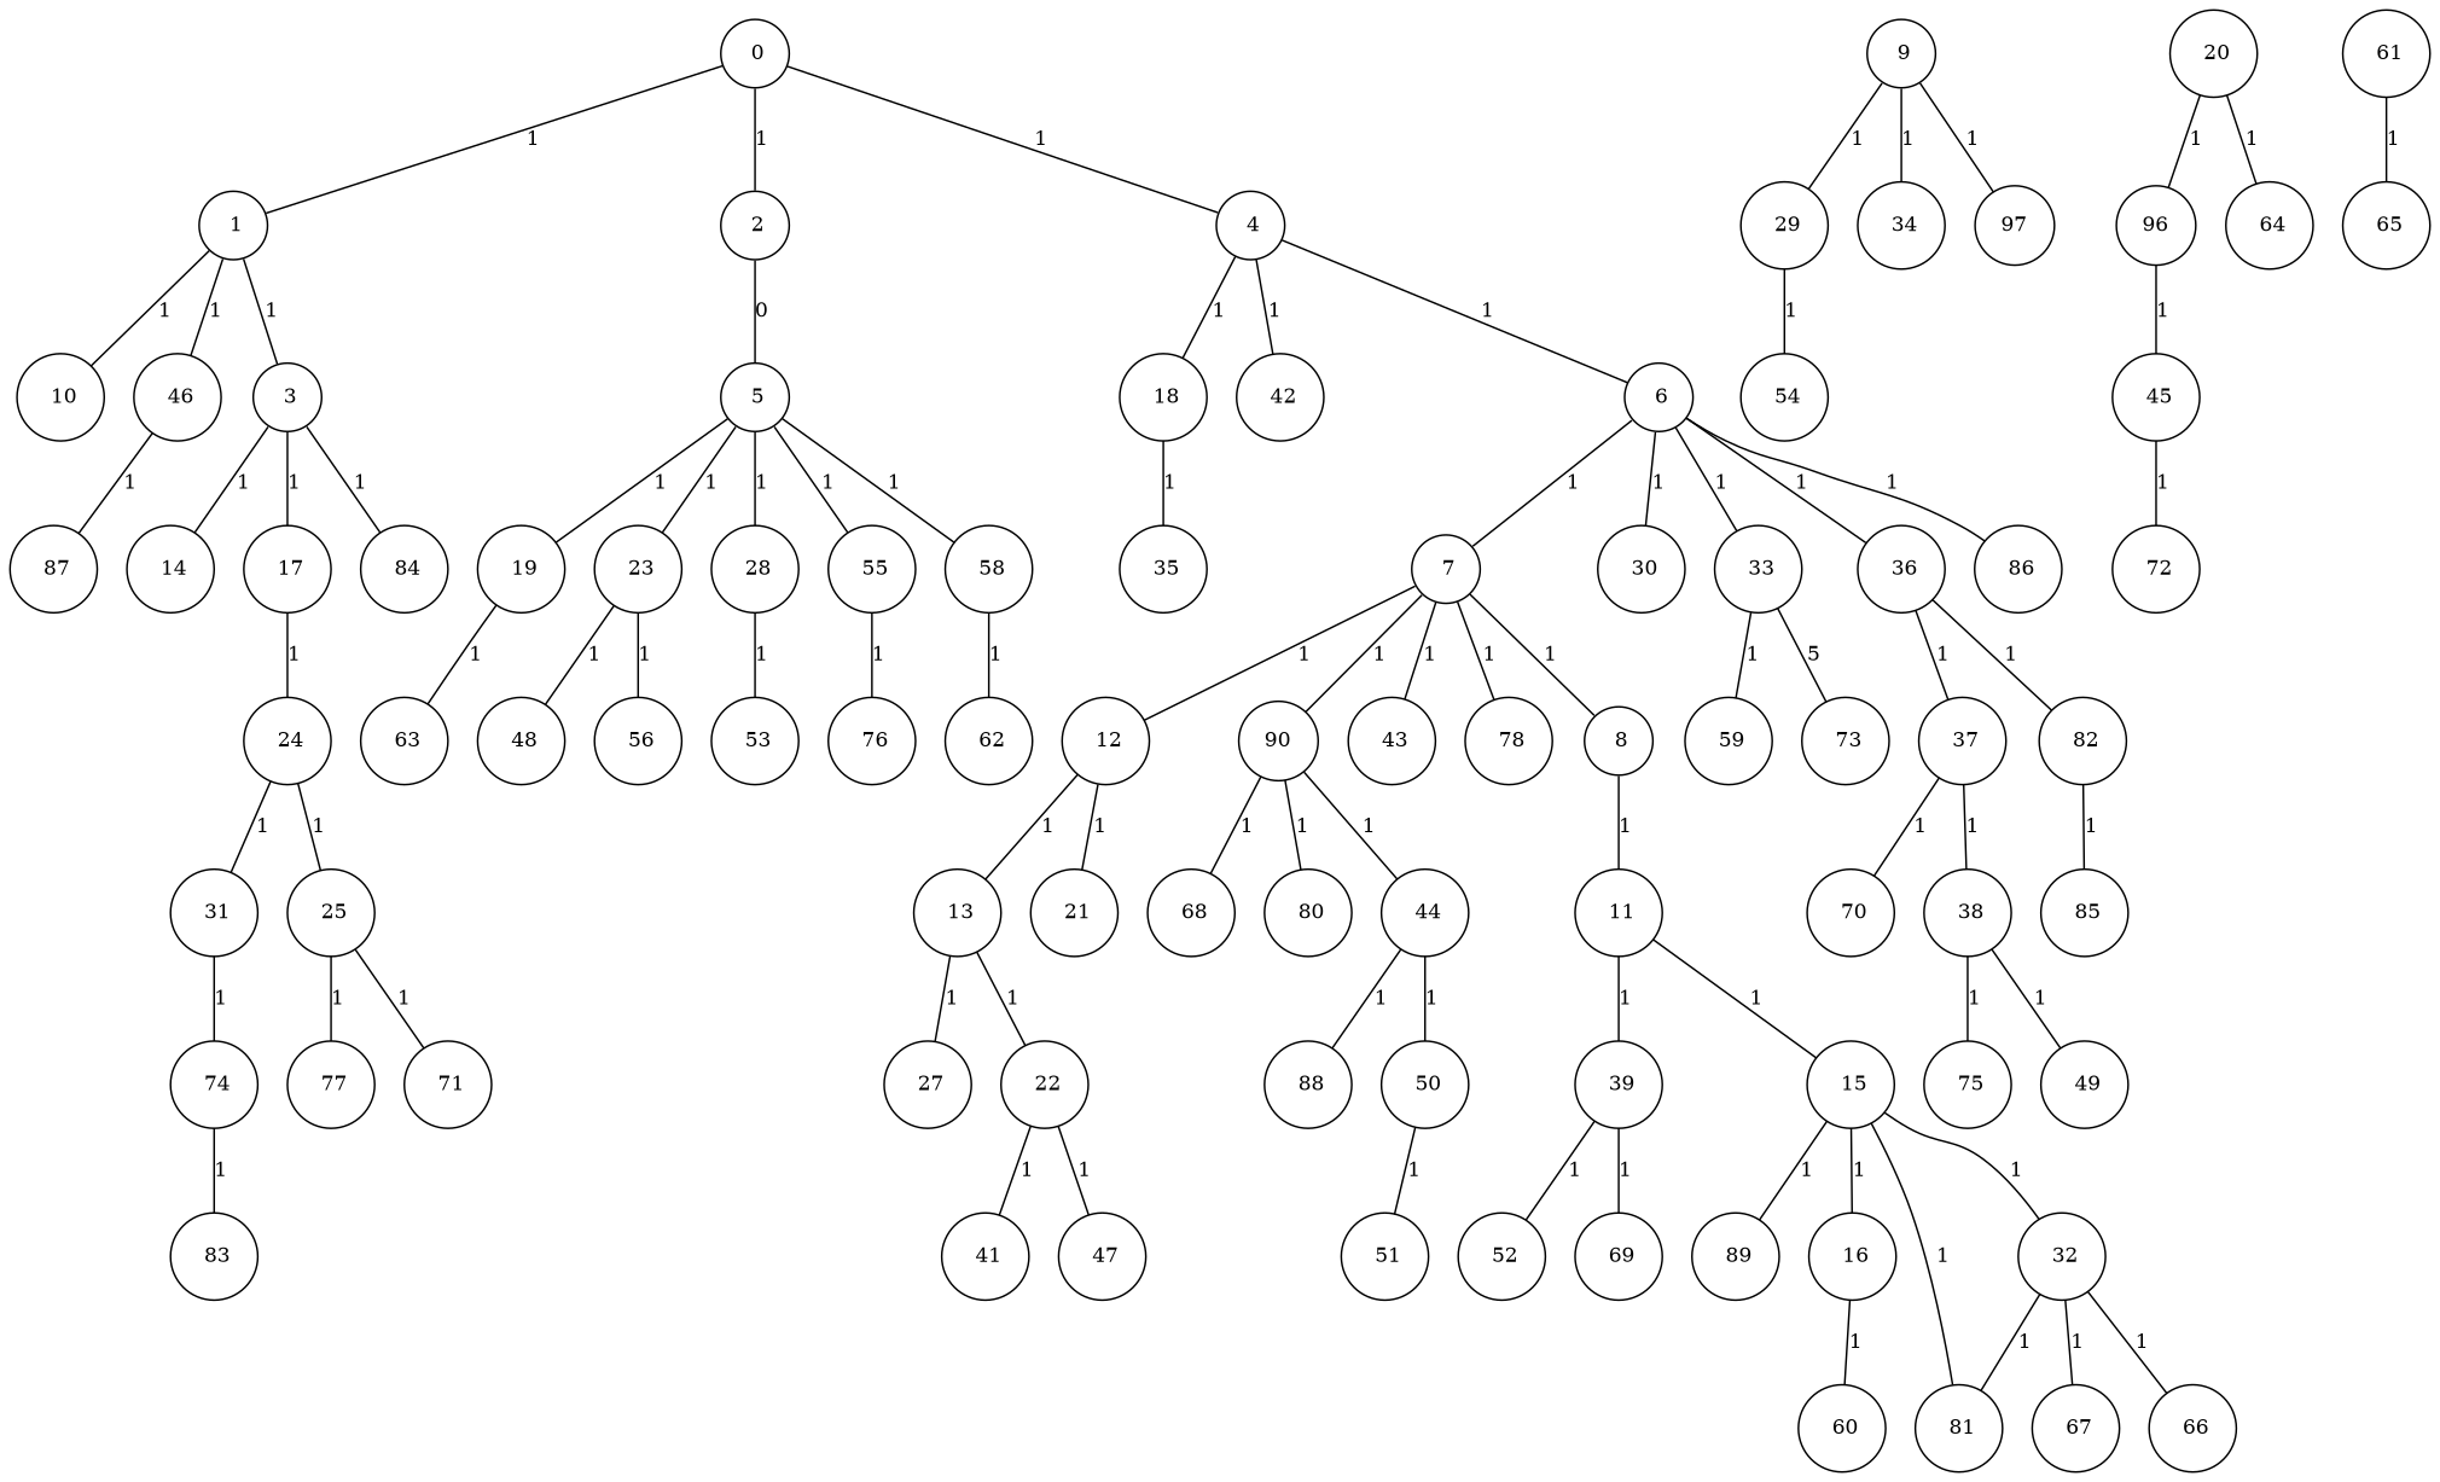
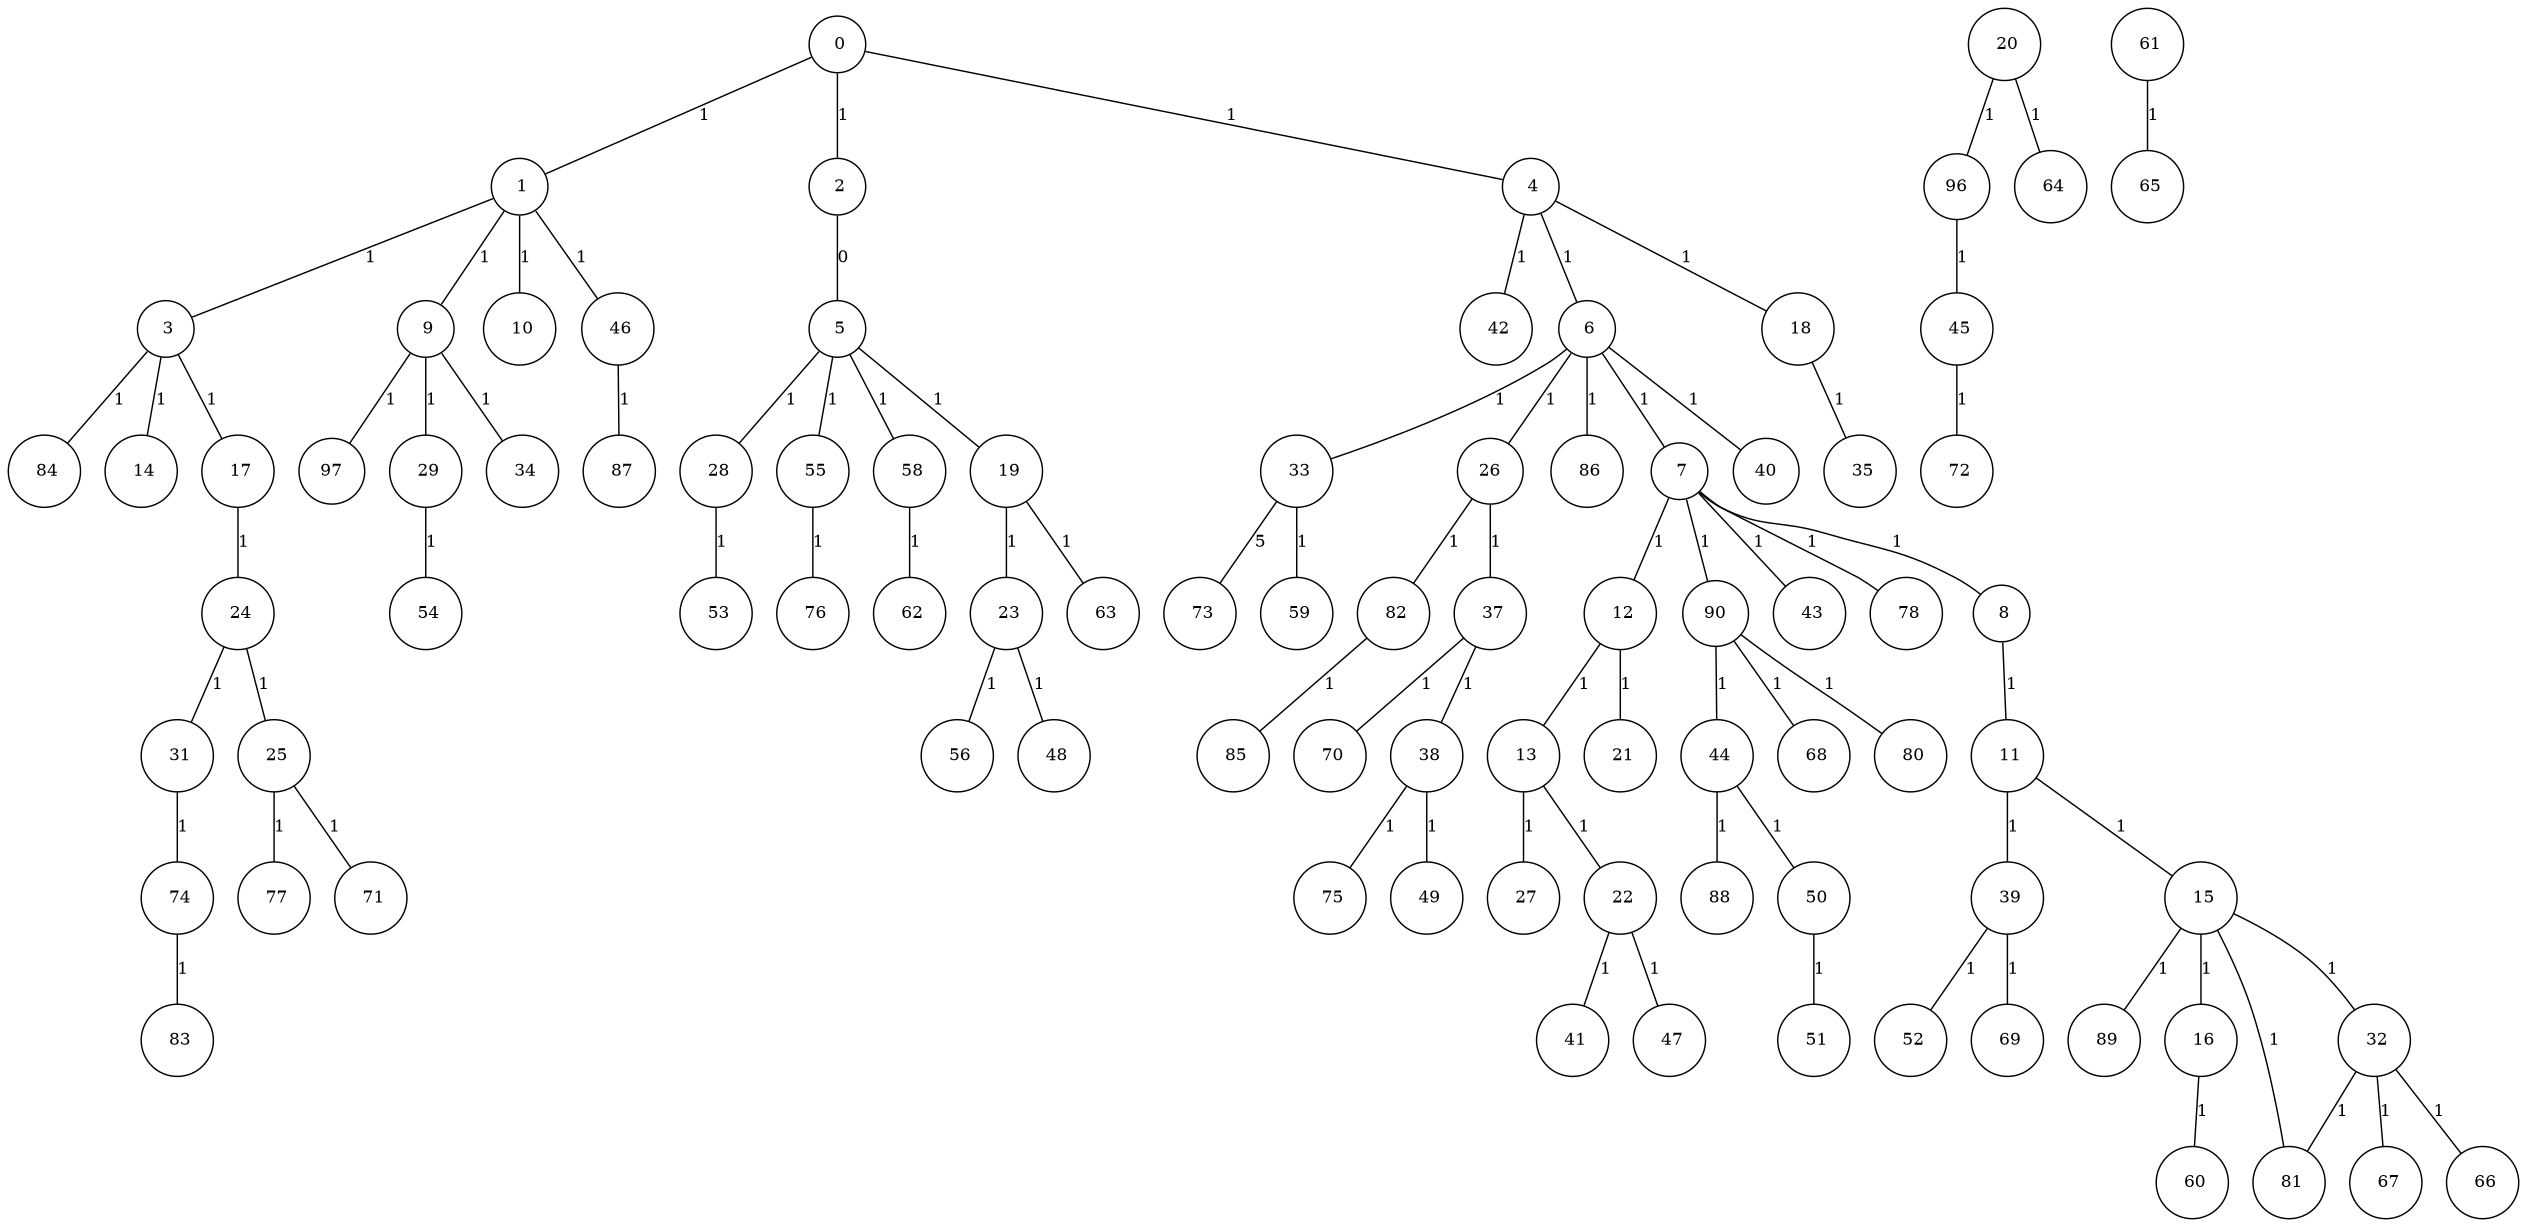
  graph {
    fixedsize="true;"
    node [color=black fontsize=12 hight=.12 shape=circle]
    edge [fontsize=12]
    n1 [label=" 0" width=.12]
    n2 [label=" 1" width=.12]
    n3 [label=" 2" width=.12]
    n4 [label=" 4" width=.12]
    n5 [label=" 3" width=.12]
    n6 [label=" 9" width=.12]
    n7 [label=" 10" width=.12]
    n8 [label=" 46" width=.12]
    n9 [label=" 5" width=.12]
    n10 [label=" 6" width=.12]
    n11 [label=" 18" width=.12]
    n12 [label=" 42" width=.12]
    n13 [label=" 14" width=.12]
    n14 [label=" 17" width=.12]
    n15 [label=" 84" width=.12]
    n16 [label=" 29" width=.12]
    n17 [label=" 34" width=.12]
    n18 [label=97 width=.12]
    n19 [label=" 20" width=.12]
    n20 [label=96 width=.12]
    n21 [label=" 64" width=.12]
    n22 [label=" 87" width=.12]
    n23 [label=" 19" width=.12]
    n24 [label=" 23" width=.12]
    n25 [label=" 28" width=.12]
    n26 [label=" 55" width=.12]
    n27 [label=" 58" width=.12]
    n28 [label=" 24" width=.12]
    n29 [label=" 7" width=.12]
-   n30 [label=" 30" width=.12]
+   n30 [label=40 width=.12]
    n31 [label=" 33" width=.12]
-   n32 [label=" 36" width=.12]
+   n32 [label=26 width=.12]
    n33 [label=" 86" width=.12]
    n34 [label=" 35" width=.12]
    n35 [label=" 63" width=.12]
    n36 [label=" 48" width=.12]
    n37 [label=" 56" width=.12]
    n38 [label=" 53" width=.12]
    n39 [label=" 76" width=.12]
    n40 [label=" 62" width=.12]
    n41 [label=" 8" width=.12]
    n42 [label=" 12" width=.12]
    n43 [label=90 width=.12]
    n44 [label=" 43" width=.12]
    n45 [label=" 78" width=.12]
    n46 [label=" 59" width=.12]
    n47 [label=" 73" width=.12]
    n48 [label=" 37" width=.12]
    n49 [label=" 82" width=.12]
    n50 [label=" 11" width=.12]
    n51 [label=" 13" width=.12]
    n52 [label=" 21" width=.12]
    n53 [label=" 44" width=.12]
    n54 [label=" 68" width=.12]
    n55 [label=" 80" width=.12]
    n56 [label=" 15" width=.12]
    n57 [label=" 39" width=.12]
    n58 [label=" 54" width=.12]
    n59 [label=" 16" width=.12]
    n60 [label=" 32" width=.12]
    n61 [label=" 89" width=.12]
    n62 [label=" 81" width=.12]
    n63 [label=" 52" width=.12]
    n64 [label=" 69" width=.12]
    n65 [label=" 22" width=.12]
    n66 [label=" 27" width=.12]
    n67 [label=" 41" width=.12]
    n68 [label=" 47" width=.12]
    n69 [label=" 60" width=.12]
    n70 [label=" 66" width=.12]
    n71 [label=" 67" width=.12]
    n72 [label=" 61" width=.12]
    n73 [label=" 65" width=.12]
    n74 [label=" 25" width=.12]
    n75 [label=" 31" width=.12]
    n76 [label=" 45" width=.12]
    n77 [label=" 71" width=.12]
    n78 [label=" 77" width=.12]
    n79 [label=" 74" width=.12]
    n80 [label=" 72" width=.12]
    n81 [label=" 83" width=.12]
    n82 [label=" 38" width=.12]
    n83 [label=" 70" width=.12]
    n84 [label=" 85" width=.12]
    n85 [label=" 49" width=.12]
    n86 [label=" 75" width=.12]
    n87 [label=" 50" width=.12]
    n88 [label=" 88" width=.12]
    n89 [label=" 51" width=.12]
    n1 -- n2 [label=1]
    n1 -- n3 [label=1]
    n1 -- n4 [label=1]
    n2 -- n5 [label=1]
+   n2 -- n6 [label=1]
    n2 -- n7 [label=1]
    n2 -- n8 [label=1]
    n3 -- n9 [label=0]
    n4 -- n10 [label=1]
    n4 -- n11 [label=1]
    n4 -- n12 [label=1]
    n5 -- n13 [label=1]
    n5 -- n14 [label=1]
    n5 -- n15 [label=1]
    n6 -- n16 [label=1]
    n6 -- n17 [label=1]
    n6 -- n18 [label=1]
    n8 -- n22 [label=1]
    n9 -- n23 [label=1]
-   n9 -- n24 [label=1]
+   n23 -- n24 [label=1]
    n9 -- n25 [label=1]
    n9 -- n26 [label=1]
    n9 -- n27 [label=1]
    n10 -- n29 [label=1]
    n10 -- n30 [label=1]
    n10 -- n31 [label=1]
    n10 -- n32 [label=1]
    n10 -- n33 [label=1]
    n11 -- n34 [label=1]
    n14 -- n28 [label=1]
    n16 -- n58 [label=1]
    n19 -- n20 [label=1]
    n19 -- n21 [label=1]
    n20 -- n76 [label=1]
    n23 -- n35 [label=1]
    n24 -- n36 [label=1]
    n24 -- n37 [label=1]
    n25 -- n38 [label=1]
    n26 -- n39 [label=1]
    n27 -- n40 [label=1]
    n28 -- n74 [label=1]
    n28 -- n75 [label=1]
    n29 -- n41 [label=1]
    n29 -- n42 [label=1]
    n29 -- n43 [label=1]
    n29 -- n44 [label=1]
    n29 -- n45 [label=1]
    n31 -- n46 [label=1]
    n31 -- n47 [label=5]
    n32 -- n48 [label=1]
    n32 -- n49 [label=1]
    n41 -- n50 [label=1]
    n42 -- n51 [label=1]
    n42 -- n52 [label=1]
    n43 -- n53 [label=1]
    n43 -- n54 [label=1]
    n43 -- n55 [label=1]
    n48 -- n82 [label=1]
    n48 -- n83 [label=1]
    n49 -- n84 [label=1]
    n50 -- n56 [label=1]
    n50 -- n57 [label=1]
    n51 -- n65 [label=1]
    n51 -- n66 [label=1]
    n53 -- n87 [label=1]
    n53 -- n88 [label=1]
    n56 -- n59 [label=1]
    n56 -- n60 [label=1]
    n56 -- n61 [label=1]
    n56 -- n62 [label=1]
    n57 -- n63 [label=1]
    n57 -- n64 [label=1]
    n59 -- n69 [label=1]
    n60 -- n62 [label=1]
    n60 -- n70 [label=1]
    n60 -- n71 [label=1]
    n65 -- n67 [label=1]
    n65 -- n68 [label=1]
    n72 -- n73 [label=1]
    n74 -- n77 [label=1]
    n74 -- n78 [label=1]
    n75 -- n79 [label=1]
    n76 -- n80 [label=1]
    n79 -- n81 [label=1]
    n82 -- n85 [label=1]
    n82 -- n86 [label=1]
    n87 -- n89 [label=1]
  }
